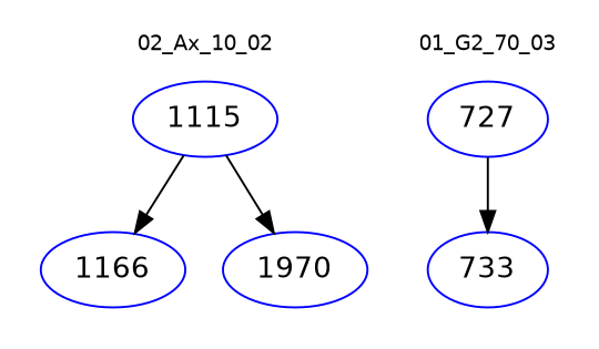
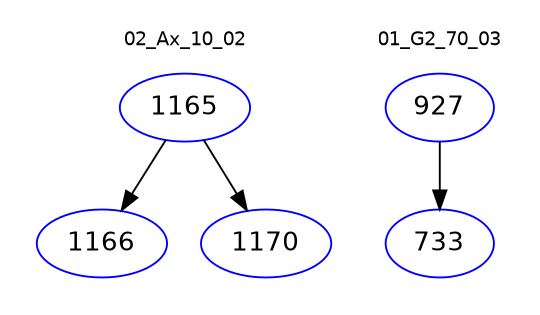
  digraph {
    fontname="DejaVu Sans"
    node [color=blue fontname="DejaVu Sans"]
    edge [color=black fontname="DejaVu Sans"]
-   n1 [label=1115]
+   n1 [label=1165]
    n2 [label=1166]
-   n3 [label=1970]
-   n4 [label=727]
+   n3 [label=1170]
+   n4 [label=927]
    n5 [label=733]
    subgraph cluster_1 {
      color=white
      fontsize=10
      label="02_Ax_10_02"
      n1
      n2
      n3
    }
    subgraph cluster_2 {
      color=white
      fontsize=10
      label="01_G2_70_03"
      n4
      n5
    }
    n1 -> n2
    n1 -> n3
    n4 -> n5
  }
